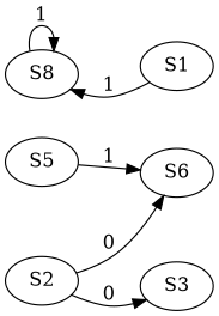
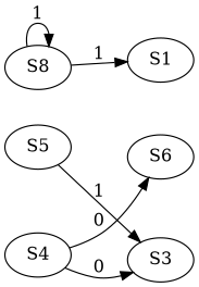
  strict digraph {
    rankdir=LR
    S5
    S6
-   S4 [label=S2]
+   S4
    S3
    S8
    n6 [label=S1]
-   S5 -> S6 [label=1]
+   S5 -> S3 [label=1]
    S4 -> S6 [label=0]
    S4 -> S3 [label=0]
    S8 -> S8 [label=1]
-   n6 -> S8 [label=1]
+   S8 -> n6 [label=1]
  }
